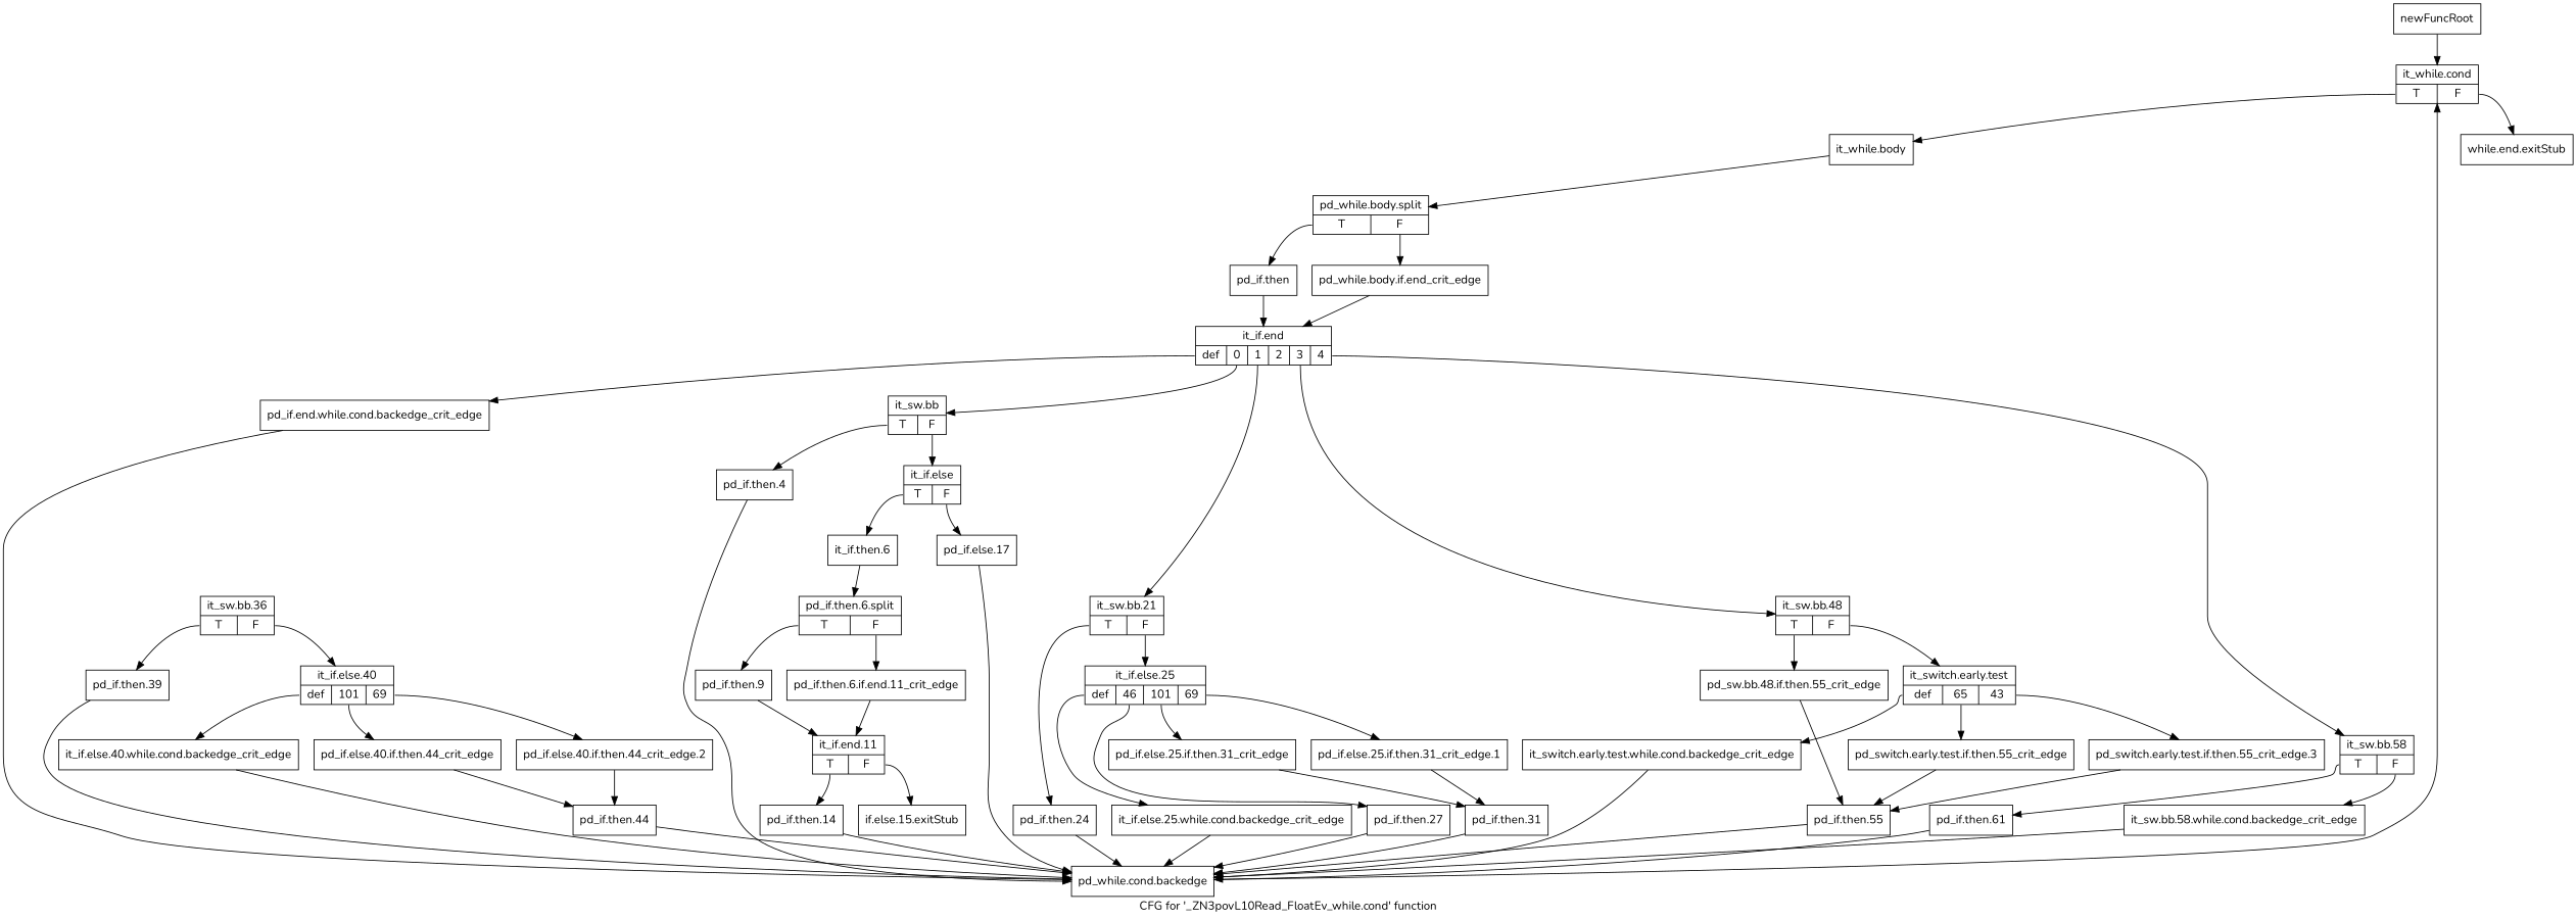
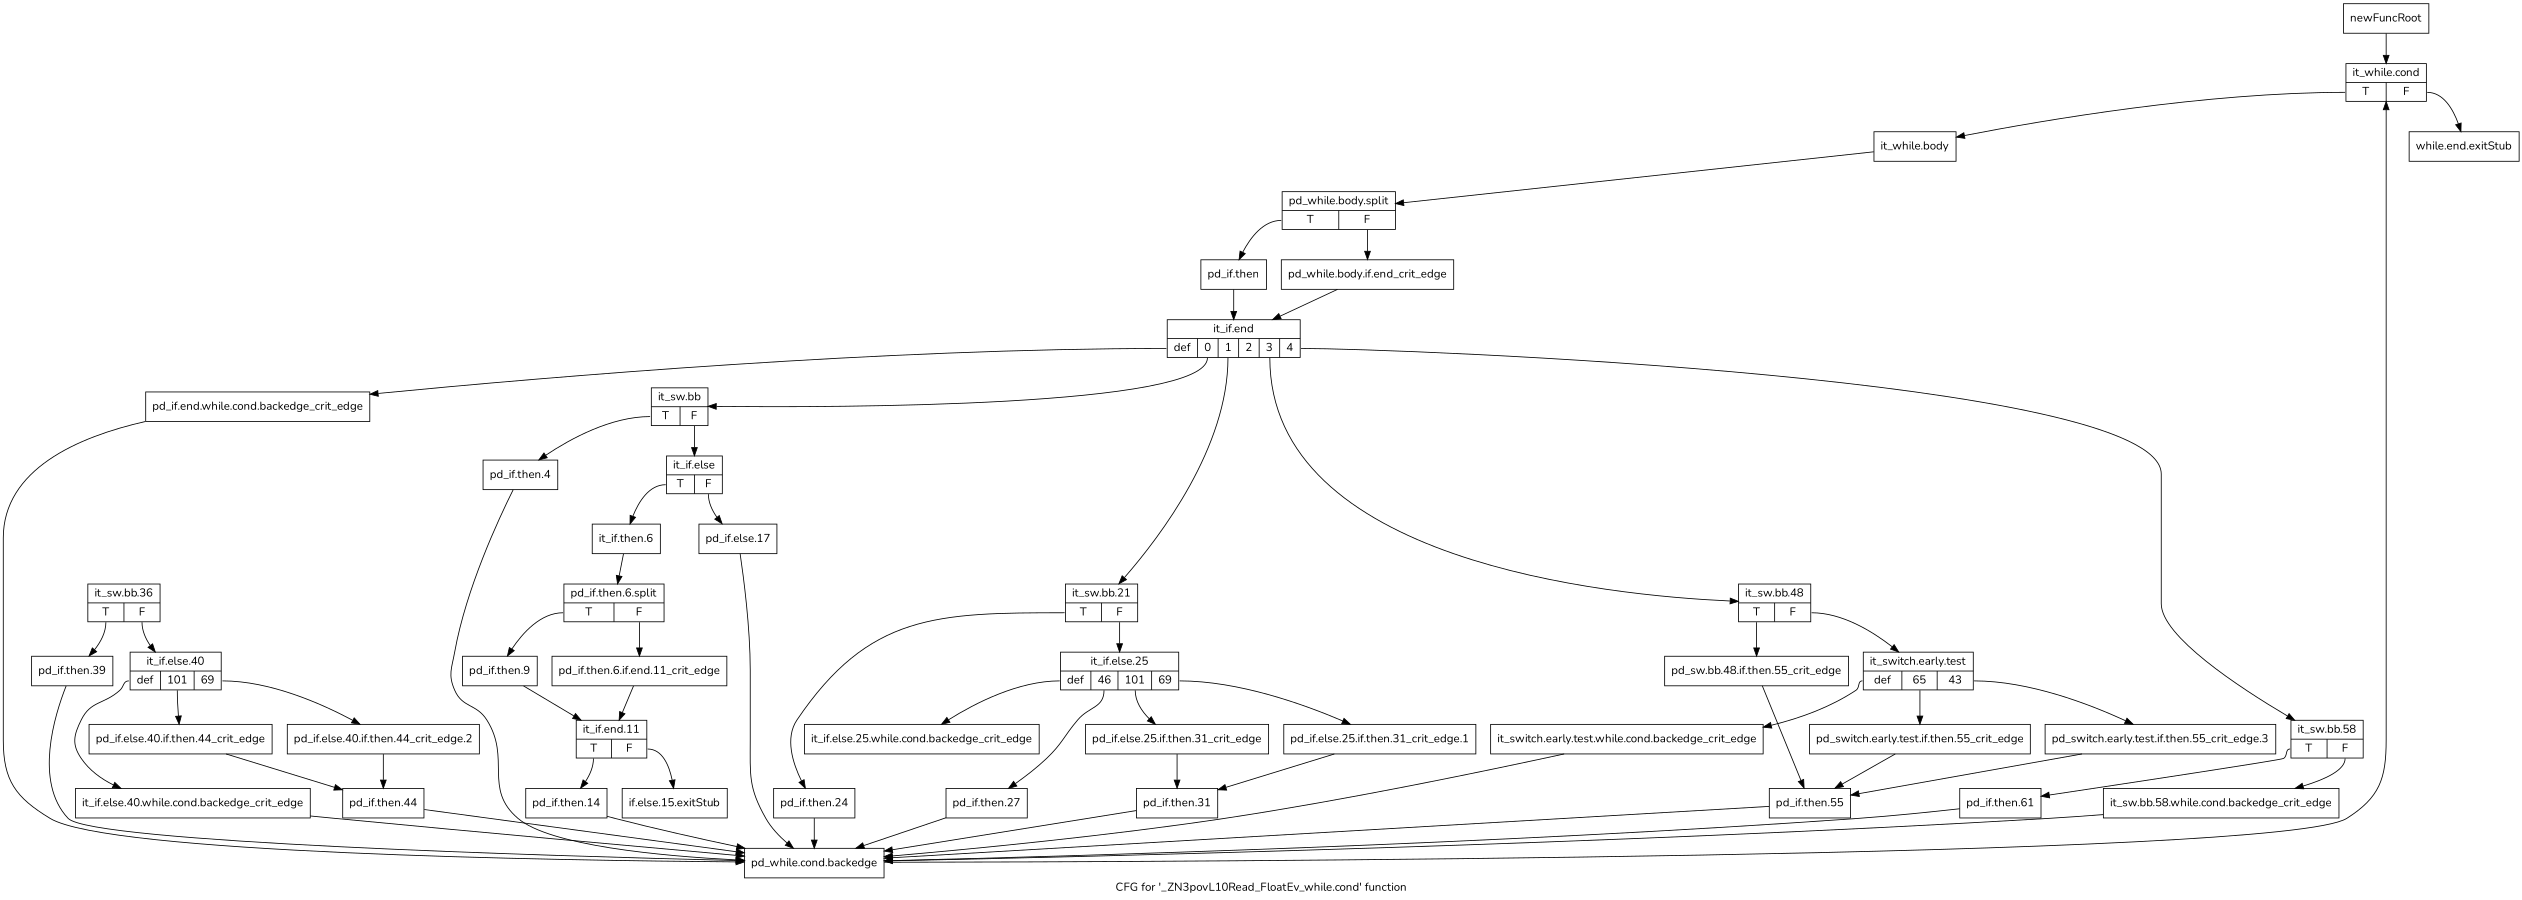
  digraph {
    fontname=Nunito
    label="CFG for '_ZN3povL10Read_FloatEv_while.cond' function"
    node [fontname=Nunito shape=record]
    edge [fontname=Nunito]
    n1 [label="{newFuncRoot}"]
    n2 [label="{it_while.cond|{<s0>T|<s1>F}}"]
    n3 [label="{while.end.exitStub}"]
    n4 [label="{it_while.body}"]
    n5 [label="{pd_while.body.split|{<s0>T|<s1>F}}"]
    n6 [label="{if.else.15.exitStub}"]
    n7 [label="{pd_if.then}"]
    n8 [label="{pd_while.body.if.end_crit_edge}"]
    n9 [label="{it_if.end|{<s0>def|<s1>0|<s2>1|<s3>2|<s4>3|<s5>4}}"]
    n10 [label="{pd_if.end.while.cond.backedge_crit_edge}"]
    n11 [label="{it_sw.bb|{<s0>T|<s1>F}}"]
    n12 [label="{it_sw.bb.21|{<s0>T|<s1>F}}"]
    n13 [label="{it_sw.bb.48|{<s0>T|<s1>F}}"]
    n14 [label="{it_sw.bb.58|{<s0>T|<s1>F}}"]
    n15 [label="{pd_while.cond.backedge}"]
    n16 [label="{pd_if.then.4}"]
    n17 [label="{it_if.else|{<s0>T|<s1>F}}"]
    n18 [label="{pd_if.then.24}"]
    n19 [label="{it_if.else.25|{<s0>def|<s1>46|<s2>101|<s3>69}}"]
    n20 [label="{it_sw.bb.36|{<s0>T|<s1>F}}"]
    n21 [label="{pd_if.then.39}"]
    n22 [label="{it_if.else.40|{<s0>def|<s1>101|<s2>69}}"]
    n23 [label="{pd_sw.bb.48.if.then.55_crit_edge}"]
    n24 [label="{it_switch.early.test|{<s0>def|<s1>65|<s2>43}}"]
    n25 [label="{pd_if.then.61}"]
    n26 [label="{it_sw.bb.58.while.cond.backedge_crit_edge}"]
    n27 [label="{it_if.then.6}"]
    n28 [label="{pd_if.else.17}"]
    n29 [label="{it_if.else.25.while.cond.backedge_crit_edge}"]
    n30 [label="{pd_if.then.27}"]
    n31 [label="{pd_if.else.25.if.then.31_crit_edge}"]
    n32 [label="{pd_if.else.25.if.then.31_crit_edge.1}"]
    n33 [label="{it_if.else.40.while.cond.backedge_crit_edge}"]
    n34 [label="{pd_if.else.40.if.then.44_crit_edge}"]
    n35 [label="{pd_if.else.40.if.then.44_crit_edge.2}"]
    n36 [label="{pd_if.then.55}"]
    n37 [label="{it_switch.early.test.while.cond.backedge_crit_edge}"]
    n38 [label="{pd_switch.early.test.if.then.55_crit_edge}"]
    n39 [label="{pd_switch.early.test.if.then.55_crit_edge.3}"]
    n40 [label="{pd_if.then.44}"]
    n41 [label="{pd_if.then.31}"]
    n42 [label="{pd_if.then.6.split|{<s0>T|<s1>F}}"]
    n43 [label="{pd_if.then.9}"]
    n44 [label="{pd_if.then.6.if.end.11_crit_edge}"]
    n45 [label="{it_if.end.11|{<s0>T|<s1>F}}"]
    n46 [label="{pd_if.then.14}"]
    n1 -> n2
    n2 -> n3 [tailport=s1]
    n2 -> n4 [tailport=s0]
    n4 -> n5
    n5 -> n7 [tailport=s0]
    n5 -> n8 [tailport=s1]
    n7 -> n9
    n8 -> n9
    n9 -> n10 [tailport=s0]
    n9 -> n11 [tailport=s1]
    n9 -> n12 [tailport=s2]
    n9 -> n13 [tailport=s4]
    n9 -> n14 [tailport=s5]
    n10 -> n15
    n11 -> n16 [tailport=s0]
    n11 -> n17 [tailport=s1]
    n12 -> n18 [tailport=s0]
    n12 -> n19 [tailport=s1]
    n13 -> n23 [tailport=s0]
    n13 -> n24 [tailport=s1]
    n14 -> n25 [tailport=s0]
    n14 -> n26 [tailport=s1]
    n15 -> n2
    n16 -> n15
    n17 -> n27 [tailport=s0]
    n17 -> n28 [tailport=s1]
    n18 -> n15
    n19 -> n29 [tailport=s0]
    n19 -> n30 [tailport=s1]
    n19 -> n31 [tailport=s2]
    n19 -> n32 [tailport=s3]
    n20 -> n21 [tailport=s0]
    n20 -> n22 [tailport=s1]
    n21 -> n15
    n22 -> n33 [tailport=s0]
    n22 -> n34 [tailport=s1]
    n22 -> n35 [tailport=s2]
    n23 -> n36
    n24 -> n37 [tailport=s0]
    n24 -> n38 [tailport=s1]
    n24 -> n39 [tailport=s2]
    n25 -> n15
    n26 -> n15
    n27 -> n42
    n28 -> n15
-   n29 -> n15
    n30 -> n15
    n31 -> n41
    n32 -> n41
    n33 -> n15
    n34 -> n40
    n35 -> n40
    n36 -> n15
    n37 -> n15
    n38 -> n36
    n39 -> n36
    n40 -> n15
    n41 -> n15
    n42 -> n43 [tailport=s0]
    n42 -> n44 [tailport=s1]
    n43 -> n45
    n44 -> n45
    n45 -> n6 [tailport=s1]
    n45 -> n46 [tailport=s0]
    n46 -> n15
  }
